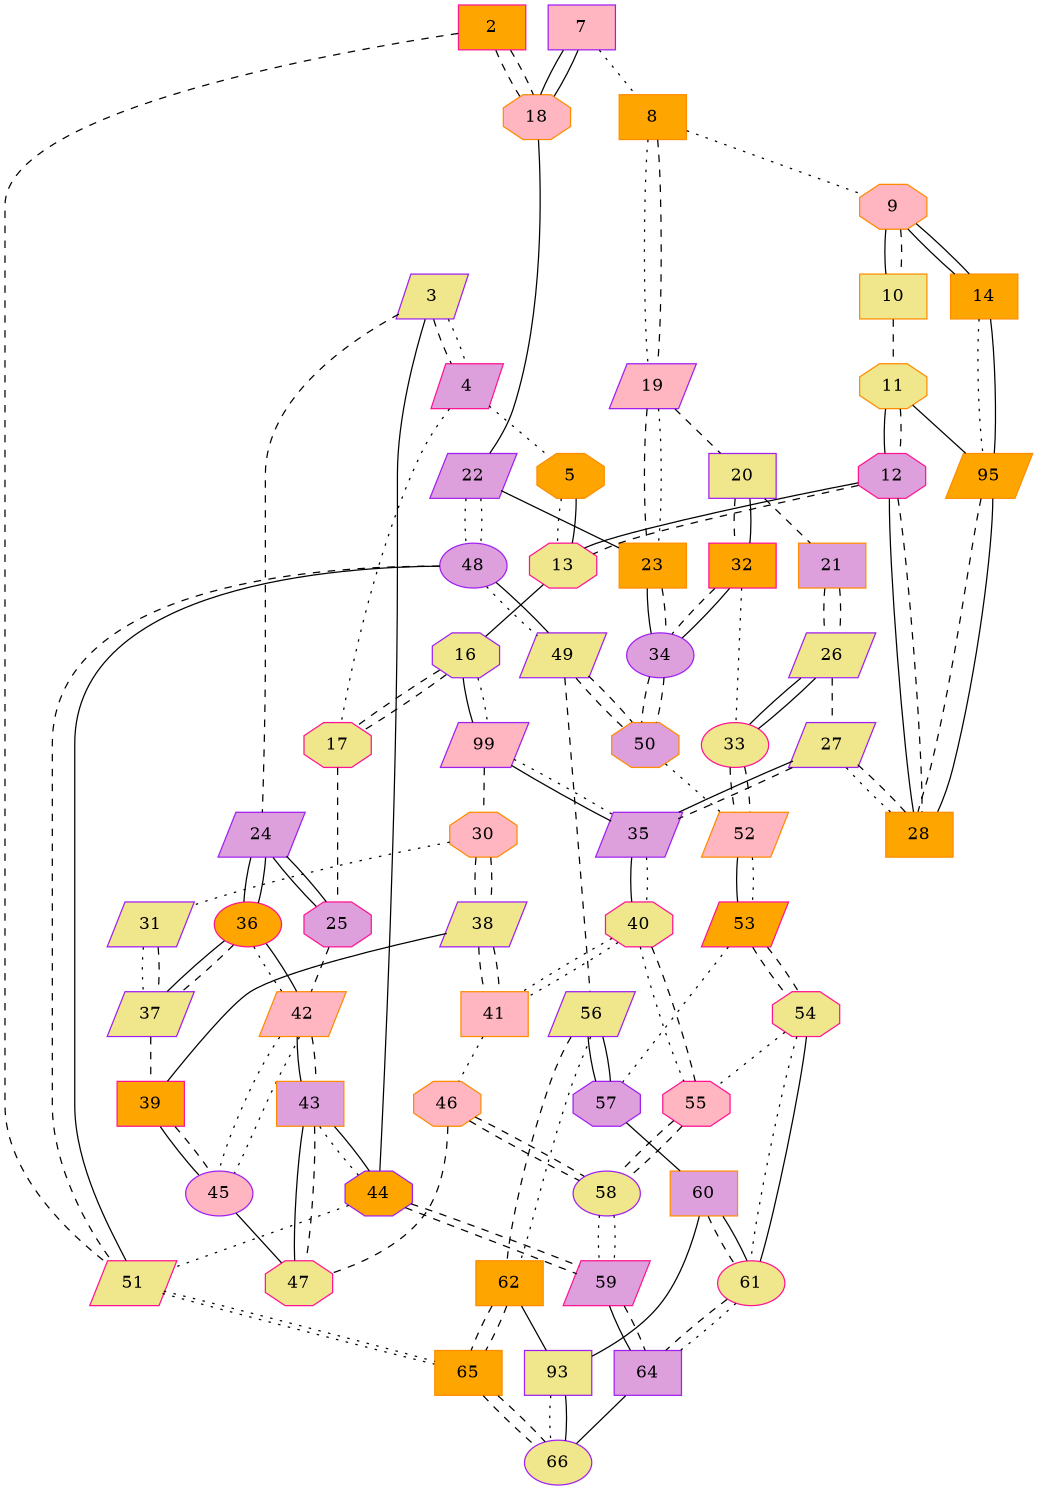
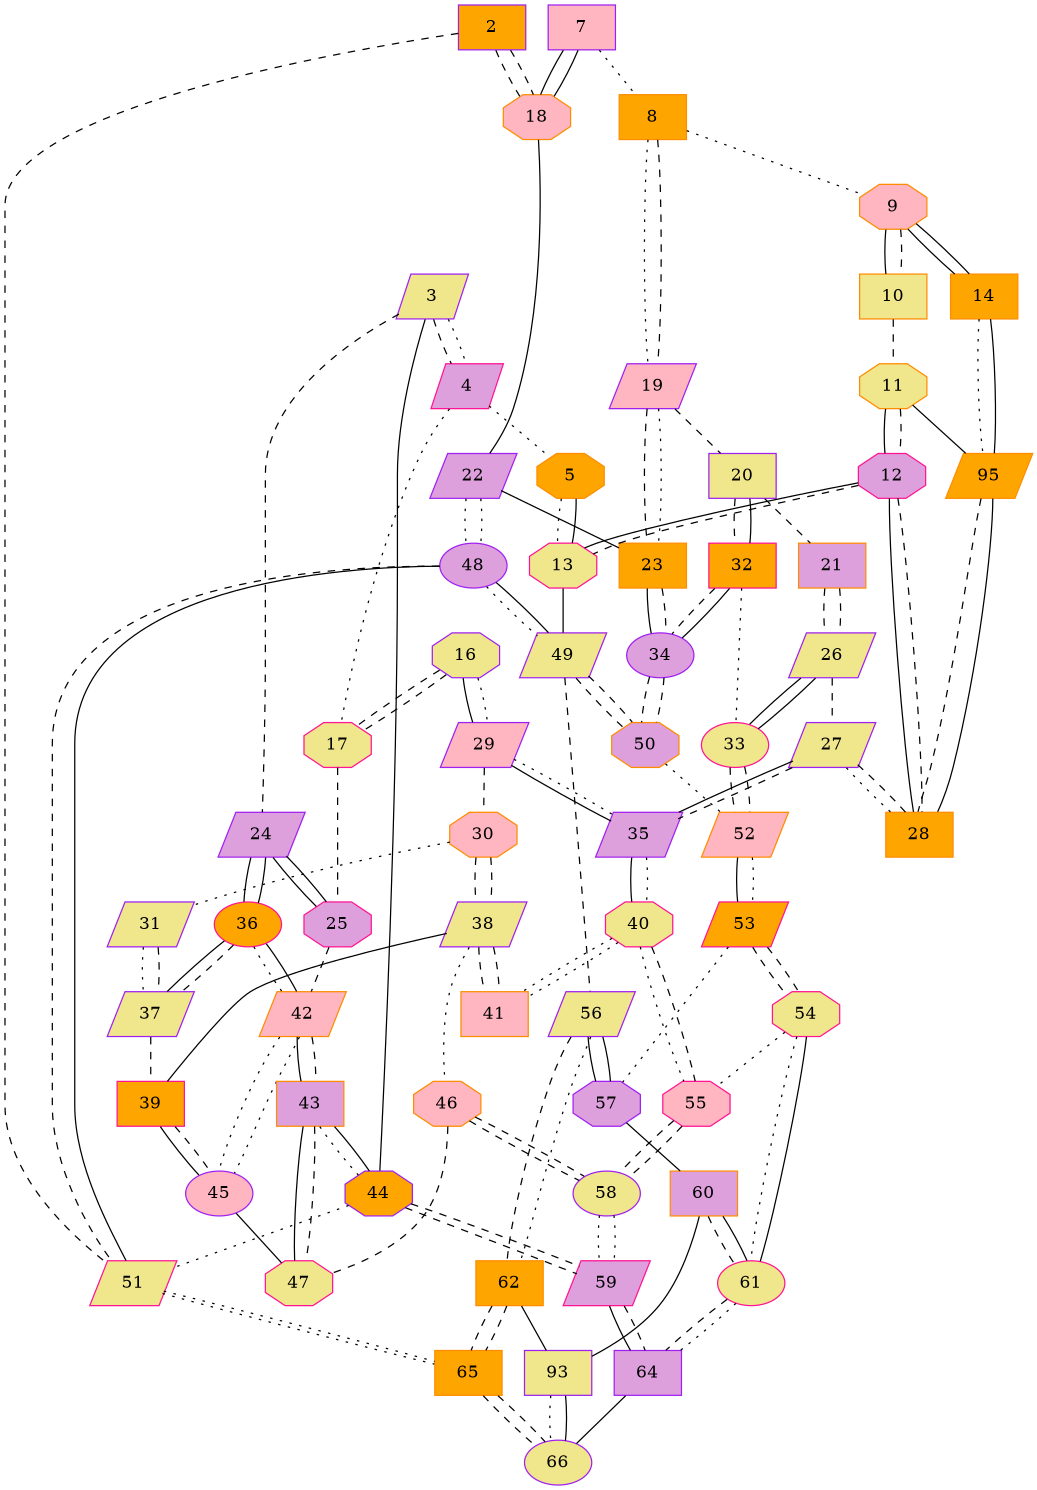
  graph {
    node [color=purple fillcolor=khaki shape=parallelogram style=filled]
    edge [style=dashed]
-   2 [color=deeppink fillcolor=orange shape=box]
+   2 [fillcolor=orange shape=box]
    18 [color=darkorange fillcolor=lightpink shape=octagon]
    51 [color=deeppink]
    7 [fillcolor=lightpink shape=box]
    8 [color=darkorange fillcolor=orange shape=box]
    4 [color=deeppink fillcolor=plum]
    3
    24 [fillcolor=plum]
    44 [fillcolor=orange shape=octagon]
    22 [fillcolor=plum]
    65 [color=darkorange fillcolor=orange shape=box]
    5 [color=darkorange fillcolor=orange shape=octagon]
    17 [color=deeppink shape=octagon]
    25 [color=deeppink fillcolor=plum shape=octagon]
    36 [color=deeppink fillcolor=orange shape=ellipse]
    59 [color=deeppink fillcolor=plum]
    13 [color=deeppink shape=octagon]
    16 [shape=octagon]
    10 [color=darkorange shape=box]
    11 [color=darkorange shape=octagon]
    9 [color=darkorange fillcolor=lightpink shape=octagon]
    19 [fillcolor=lightpink]
    14 [color=darkorange fillcolor=orange shape=box]
    20 [shape=box]
    23 [color=darkorange fillcolor=orange shape=box]
    n26 [color=darkorange fillcolor=orange label=95]
    12 [color=deeppink fillcolor=plum shape=octagon]
    28 [color=darkorange fillcolor=orange shape=box]
-   29 [fillcolor=lightpink label=99]
+   29 [fillcolor=lightpink]
    21 [color=darkorange fillcolor=plum shape=box]
    26
    35 [fillcolor=plum]
    30 [color=darkorange fillcolor=lightpink shape=octagon]
    42 [color=darkorange fillcolor=lightpink]
    48 [fillcolor=plum shape=ellipse]
    32 [color=deeppink fillcolor=orange shape=box]
    34 [fillcolor=plum shape=ellipse]
    33 [color=deeppink shape=ellipse]
    27
    49
    50 [color=darkorange fillcolor=plum shape=octagon]
    37
    31
    52 [color=darkorange fillcolor=lightpink]
    40 [color=deeppink shape=octagon]
    38
    39 [color=deeppink fillcolor=orange shape=box]
    41 [color=darkorange fillcolor=lightpink shape=box]
    53 [color=deeppink fillcolor=orange]
    55 [color=deeppink fillcolor=lightpink shape=octagon]
    45 [fillcolor=lightpink shape=ellipse]
    43 [color=darkorange fillcolor=plum shape=box]
    46 [color=darkorange fillcolor=lightpink shape=octagon]
    47 [color=deeppink shape=octagon]
    58 [shape=ellipse]
    64 [fillcolor=plum shape=box]
    56
    57 [fillcolor=plum shape=octagon]
    62 [color=darkorange fillcolor=orange shape=box]
    66 [shape=ellipse]
    54 [color=deeppink shape=octagon]
    61 [color=deeppink shape=ellipse]
    60 [color=darkorange fillcolor=plum shape=box]
    n64 [label=93 shape=box]
    2 -- 18
    2 -- 18
    2 -- 51
    18 -- 22 [style=solid]
    51 -- 65 [style=dotted]
    51 -- 65 [style=dotted]
    7 -- 18 [style=solid]
    7 -- 18 [style=solid]
    7 -- 8 [style=dotted]
    8 -- 9 [style=dotted]
    8 -- 19 [style=dotted]
    8 -- 19
    4 -- 5 [style=dotted]
    4 -- 17 [style=dotted]
    3 -- 4
    3 -- 4 [style=dotted]
    3 -- 24
    3 -- 44 [style=solid]
    24 -- 25 [style=solid]
    24 -- 25 [style=solid]
    24 -- 36 [style=solid]
    24 -- 36 [style=solid]
    44 -- 51 [style=dotted]
    44 -- 59
    44 -- 59
    22 -- 23 [style=solid]
    22 -- 48 [style=dotted]
    22 -- 48 [style=dotted]
    65 -- 66
    65 -- 66
    5 -- 13 [style=dotted]
    5 -- 13 [style=solid]
    17 -- 25
    25 -- 42
    36 -- 42 [style=dotted]
    36 -- 42 [style=solid]
    36 -- 37 [style=solid]
    36 -- 37
    59 -- 64 [style=solid]
    59 -- 64
-   13 -- 16 [style=solid]
+   13 -- 49 [style=solid]
    16 -- 17
    16 -- 17
    16 -- 29 [style=solid]
    16 -- 29 [style=dotted]
    10 -- 11
    11 -- n26 [style=solid]
    11 -- 12 [style=solid]
    11 -- 12
    9 -- 10 [style=solid]
    9 -- 10
    9 -- 14 [style=solid]
    9 -- 14 [style=solid]
    19 -- 20
    19 -- 23
    19 -- 23 [style=dotted]
    14 -- n26 [style=dotted]
    14 -- n26 [style=solid]
    20 -- 21
    20 -- 32
    20 -- 32 [style=solid]
    23 -- 34 [style=solid]
    23 -- 34
    n26 -- 28
    n26 -- 28 [style=solid]
    12 -- 13 [style=solid]
    12 -- 13
    12 -- 28 [style=solid]
    12 -- 28
    29 -- 35 [style=solid]
    29 -- 35 [style=dotted]
    29 -- 30
    21 -- 26
    21 -- 26
    26 -- 33 [style=solid]
    26 -- 33 [style=solid]
    26 -- 27
    35 -- 40 [style=solid]
    35 -- 40 [style=dotted]
    30 -- 31 [style=dotted]
    30 -- 38
    30 -- 38
    42 -- 45 [style=dotted]
    42 -- 45 [style=dotted]
    42 -- 43 [style=solid]
    42 -- 43
    48 -- 51
    48 -- 51 [style=solid]
    48 -- 49 [style=dotted]
    48 -- 49 [style=solid]
    32 -- 34
    32 -- 34 [style=solid]
    32 -- 33 [style=dotted]
    34 -- 50
    34 -- 50
    33 -- 52
    33 -- 52
    27 -- 28 [style=dotted]
    27 -- 28
    27 -- 35 [style=solid]
    27 -- 35
    49 -- 50
    49 -- 50
    49 -- 56
    50 -- 52 [style=dotted]
    37 -- 39
    31 -- 37 [style=dotted]
    31 -- 37
    52 -- 53 [style=solid]
    52 -- 53 [style=dotted]
    40 -- 41 [style=dotted]
    40 -- 41 [style=dotted]
    40 -- 55 [style=dotted]
    40 -- 55
    38 -- 39 [style=solid]
    38 -- 41
    38 -- 41
    39 -- 45 [style=solid]
    39 -- 45
-   41 -- 46 [style=dotted]
+   38 -- 46 [style=dotted]
    53 -- 57 [style=dotted]
    53 -- 54
    53 -- 54
    55 -- 58
    55 -- 58
    45 -- 47 [style=solid]
    43 -- 44 [style=dotted]
    43 -- 44 [style=solid]
    43 -- 47 [style=solid]
    43 -- 47
    46 -- 47
    46 -- 58
    46 -- 58
    58 -- 59 [style=dotted]
    58 -- 59 [style=dotted]
    64 -- 66 [style=solid]
    56 -- 57 [style=solid]
    56 -- 57 [style=solid]
    56 -- 62
    56 -- 62 [style=dotted]
    57 -- 60 [style=solid]
    62 -- 65
    62 -- 65
    62 -- n64 [style=solid]
    54 -- 55 [style=dotted]
    54 -- 61 [style=dotted]
    54 -- 61 [style=solid]
    61 -- 64
    61 -- 64 [style=dotted]
    60 -- 61
    60 -- 61 [style=solid]
    60 -- n64 [style=solid]
    n64 -- 66 [style=dotted]
    n64 -- 66 [style=solid]
  }
